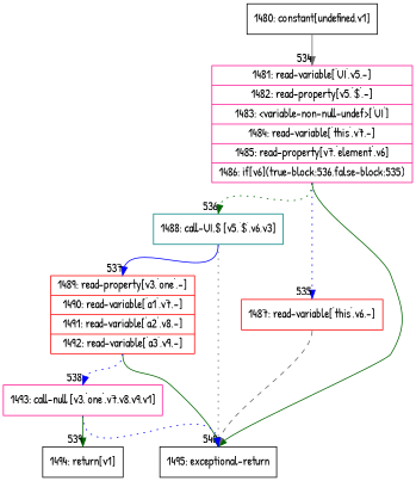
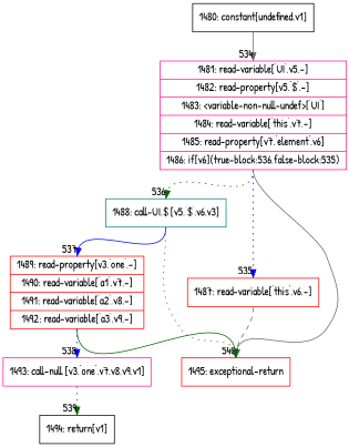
  digraph {
    fontname="Patrick Hand"
    rankdir=TD
    node [color=black fontname="Patrick Hand" shape=record]
    edge [color=gray40 fontname="Patrick Hand" headport=n style=solid tailport=s]
    n1 [label="{1480: constant[undefined,v1]}"]
    n2 [color=deeppink label="{1481: read-variable['UI',v5,-]|1482: read-property[v5,'$',-]|1483: \<variable-non-null-undef\>['UI']|1484: read-variable['this',v7,-]|1485: read-property[v7,'element',v6]|1486: if[v6](true-block:536,false-block:535)}"]
    n3 [color=teal label="{1488: call-UI.$ [v5,'$',v6,v3]}"]
    n4 [color=red label="{1487: read-variable['this',v6,-]}"]
-   n5 [label="{1495: exceptional-return}"]
+   n5 [color=red label="{1495: exceptional-return}"]
    n6 [color=red label="{1489: read-property[v3,'one',-]|1490: read-variable['a1',v7,-]|1491: read-variable['a2',v8,-]|1492: read-variable['a3',v9,-]}"]
    n7 [color=deeppink label="{1493: call-null [v3,'one',v7,v8,v9,v1]}"]
    n8 [label="{1494: return[v1]}"]
    n1 -> n2 [headlabel="      534"]
    n2 -> n3 [color=darkgreen headlabel="      536" style=dotted]
    n2 -> n4 [color=blue headlabel="      535" style=dotted]
-   n2 -> n5 [color=darkgreen headlabel="      540"]
+   n2 -> n5 [headlabel="      540"]
    n3 -> n5 [style=dotted]
    n3 -> n6 [color=blue headlabel="      537"]
    n4 -> n5 [style=dashed]
    n6 -> n5 [color=darkgreen]
    n6 -> n7 [color=blue headlabel="      538" style=dotted]
-   n7 -> n5 [color=blue style=dotted]
-   n7 -> n8 [color=darkgreen headlabel="      539"]
+   n7 -> n8 [color=darkgreen headlabel="      539" style=dotted]
  }
